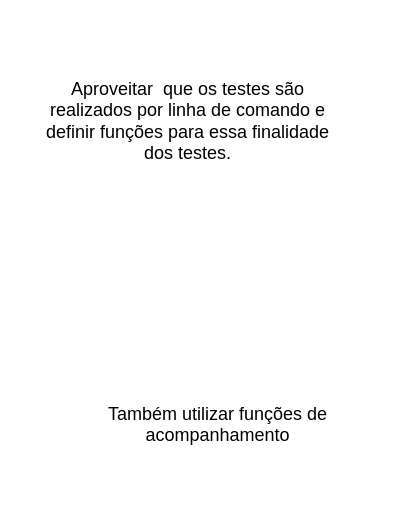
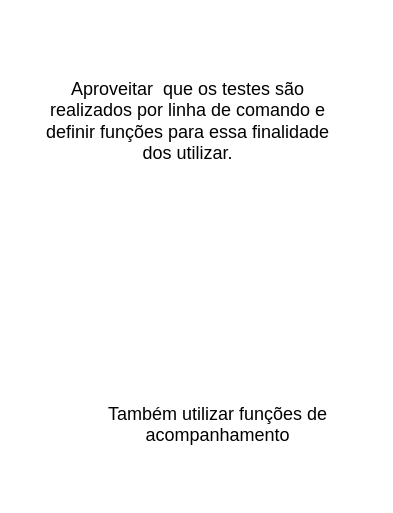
  <mxCell id="0" />
  <mxCell id="1" parent="0" />
- <mxCell id="2" value="Aproveitar&amp;nbsp; que os testes são realizados por linha de comando e definir funções para essa finalidade dos testes." style="text;html=1;align=center;verticalAlign=middle;whiteSpace=wrap;rounded=0;" vertex="1" parent="1"><mxGeometry x="20" y="20" width="210" height="120" as="geometry" /></mxCell>
+ <mxCell id="2" value="Aproveitar&amp;nbsp; que os testes são realizados por linha de comando e definir funções para essa finalidade dos utilizar." style="text;html=1;align=center;verticalAlign=middle;whiteSpace=wrap;rounded=0;" vertex="1" parent="1"><mxGeometry x="20" y="20" width="210" height="120" as="geometry" /></mxCell>
  <mxCell id="3" value="Também utilizar funções de acompanhamento&lt;div&gt;&lt;br&gt;&lt;/div&gt;" style="text;html=1;align=center;verticalAlign=middle;whiteSpace=wrap;rounded=0;" vertex="1" parent="1"><mxGeometry x="50" y="260" width="190" height="60" as="geometry" /></mxCell>
